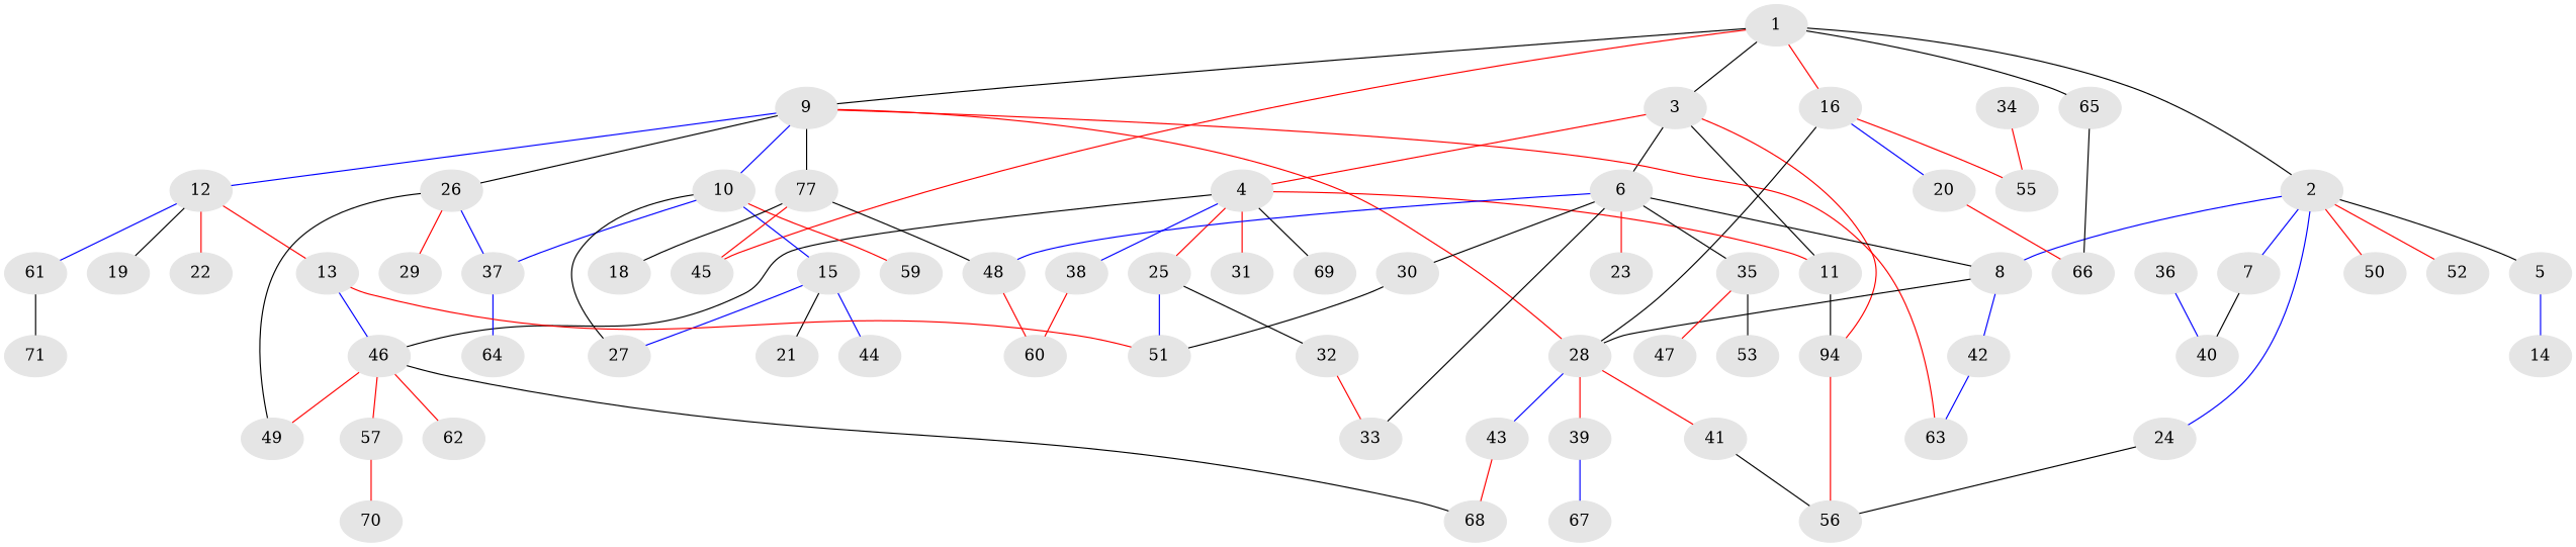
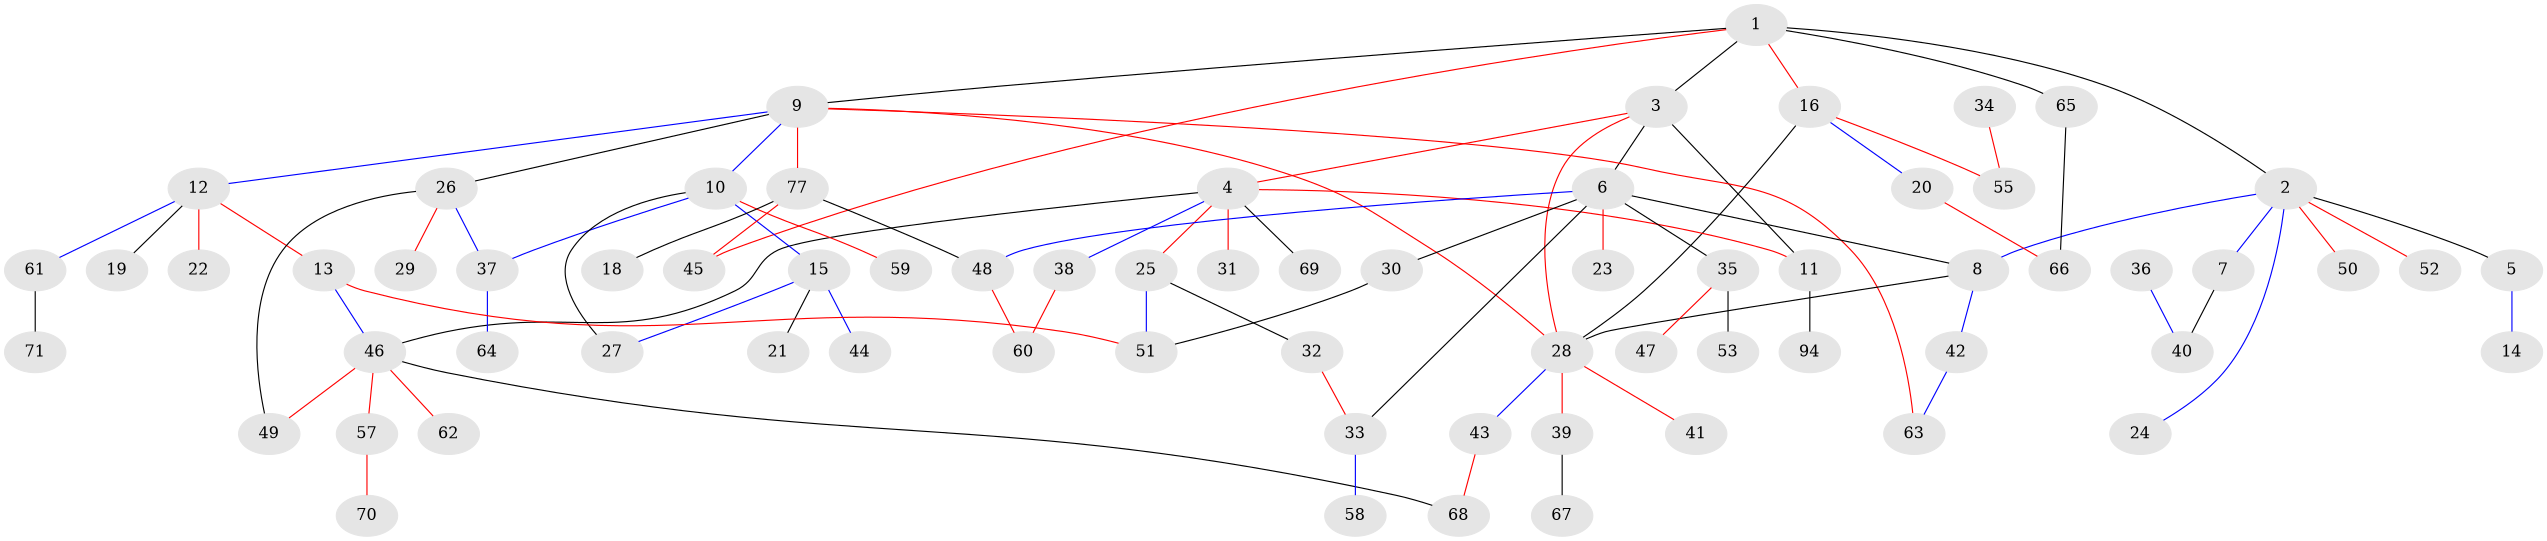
  graph {
    node [color=gray90 style=filled]
    edge [color=red]
    1
    2
    3
    9
    16
    45
    65
    5
    7
    8
    24
    50
    52
    4
    6
    11
    n17 [label=94]
    28
    10
    12
    n21 [label=77]
    26
    63
    20
    55
    66
    14
    40
    42
-   56
    25
    31
    38
    46
    69
    23
    30
    33
    35
    48
    51
    32
    60
    49
    68
    57
    62
+   58
    47
    53
    39
    41
    43
    15
    37
    59
    27
    13
    19
    22
    61
    18
    29
    21
    44
    36
    64
    71
    34
    67
    70
    1 -- 2 [color=black]
    1 -- 3 [color=black]
    1 -- 9 [color=black]
    1 -- 16
    1 -- 45
    1 -- 65 [color=black]
    2 -- 5 [color=black]
    2 -- 7 [color=blue]
    2 -- 8 [color=blue]
    2 -- 24 [color=blue]
    2 -- 50
    2 -- 52
    3 -- 4
    3 -- 6 [color=black]
    3 -- 11 [color=black]
-   3 -- n17
+   3 -- 28
    9 -- 28
    9 -- 10 [color=blue]
    9 -- 12 [color=blue]
-   9 -- n21 [color=black]
+   9 -- n21
    9 -- 26 [color=black]
    9 -- 63
    16 -- 28 [color=black]
    16 -- 20 [color=blue]
    16 -- 55
    65 -- 66 [color=black]
    5 -- 14 [color=blue]
    7 -- 40 [color=black]
    8 -- 28 [color=black]
    8 -- 42 [color=blue]
-   24 -- 56 [color=black]
    4 -- 11
    4 -- 25
    4 -- 31
    4 -- 38 [color=blue]
    4 -- 46 [color=black]
    4 -- 69 [color=black]
    6 -- 8 [color=black]
    6 -- 23
    6 -- 30 [color=black]
    6 -- 33 [color=black]
    6 -- 35 [color=black]
    6 -- 48 [color=blue]
    11 -- n17 [color=black]
-   n17 -- 56
    28 -- 39
    28 -- 41
    28 -- 43 [color=blue]
    10 -- 15 [color=blue]
    10 -- 37 [color=blue]
    10 -- 59
    10 -- 27 [color=black]
    12 -- 13
    12 -- 19 [color=black]
    12 -- 22
    12 -- 61 [color=blue]
    n21 -- 45
    n21 -- 48 [color=black]
    n21 -- 18 [color=black]
    26 -- 49 [color=black]
    26 -- 37 [color=blue]
    26 -- 29
    20 -- 66
    42 -- 63 [color=blue]
    25 -- 51 [color=blue]
    25 -- 32 [color=black]
    38 -- 60
    46 -- 49
    46 -- 68 [color=black]
    46 -- 57
    46 -- 62
    30 -- 51 [color=black]
+   33 -- 58 [color=blue]
    35 -- 47
    35 -- 53 [color=black]
    48 -- 60
    32 -- 33
    57 -- 70
-   39 -- 67 [color=blue]
-   41 -- 56 [color=black]
+   39 -- 67 [color=black]
    43 -- 68
    15 -- 27 [color=blue]
    15 -- 21 [color=black]
    15 -- 44 [color=blue]
    37 -- 64 [color=blue]
    13 -- 46 [color=blue]
    13 -- 51
    61 -- 71 [color=black]
    36 -- 40 [color=blue]
    34 -- 55
  }
